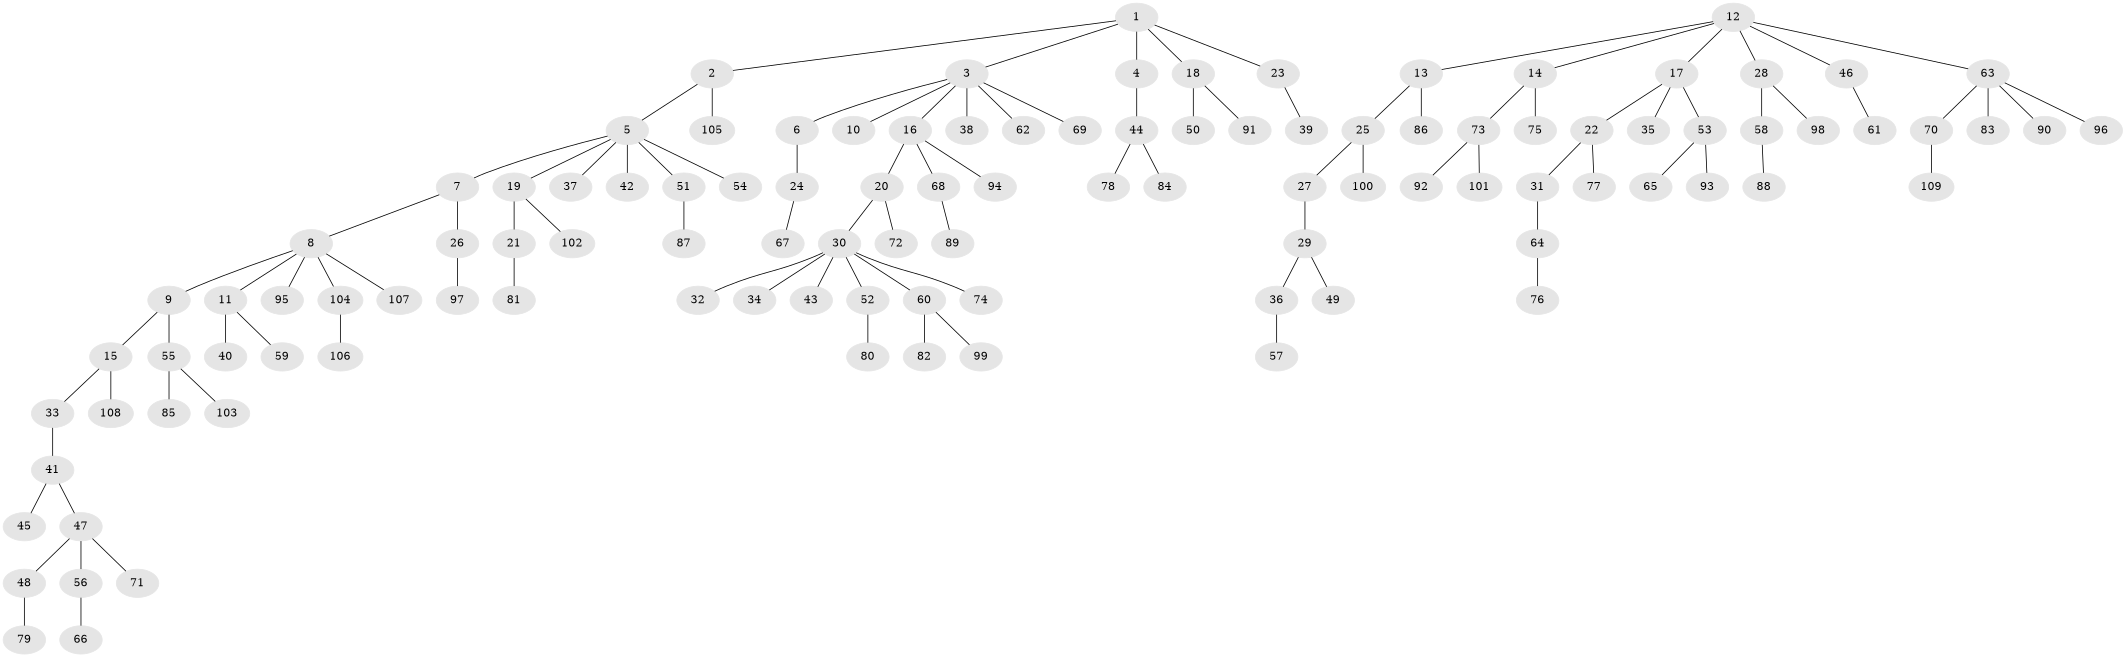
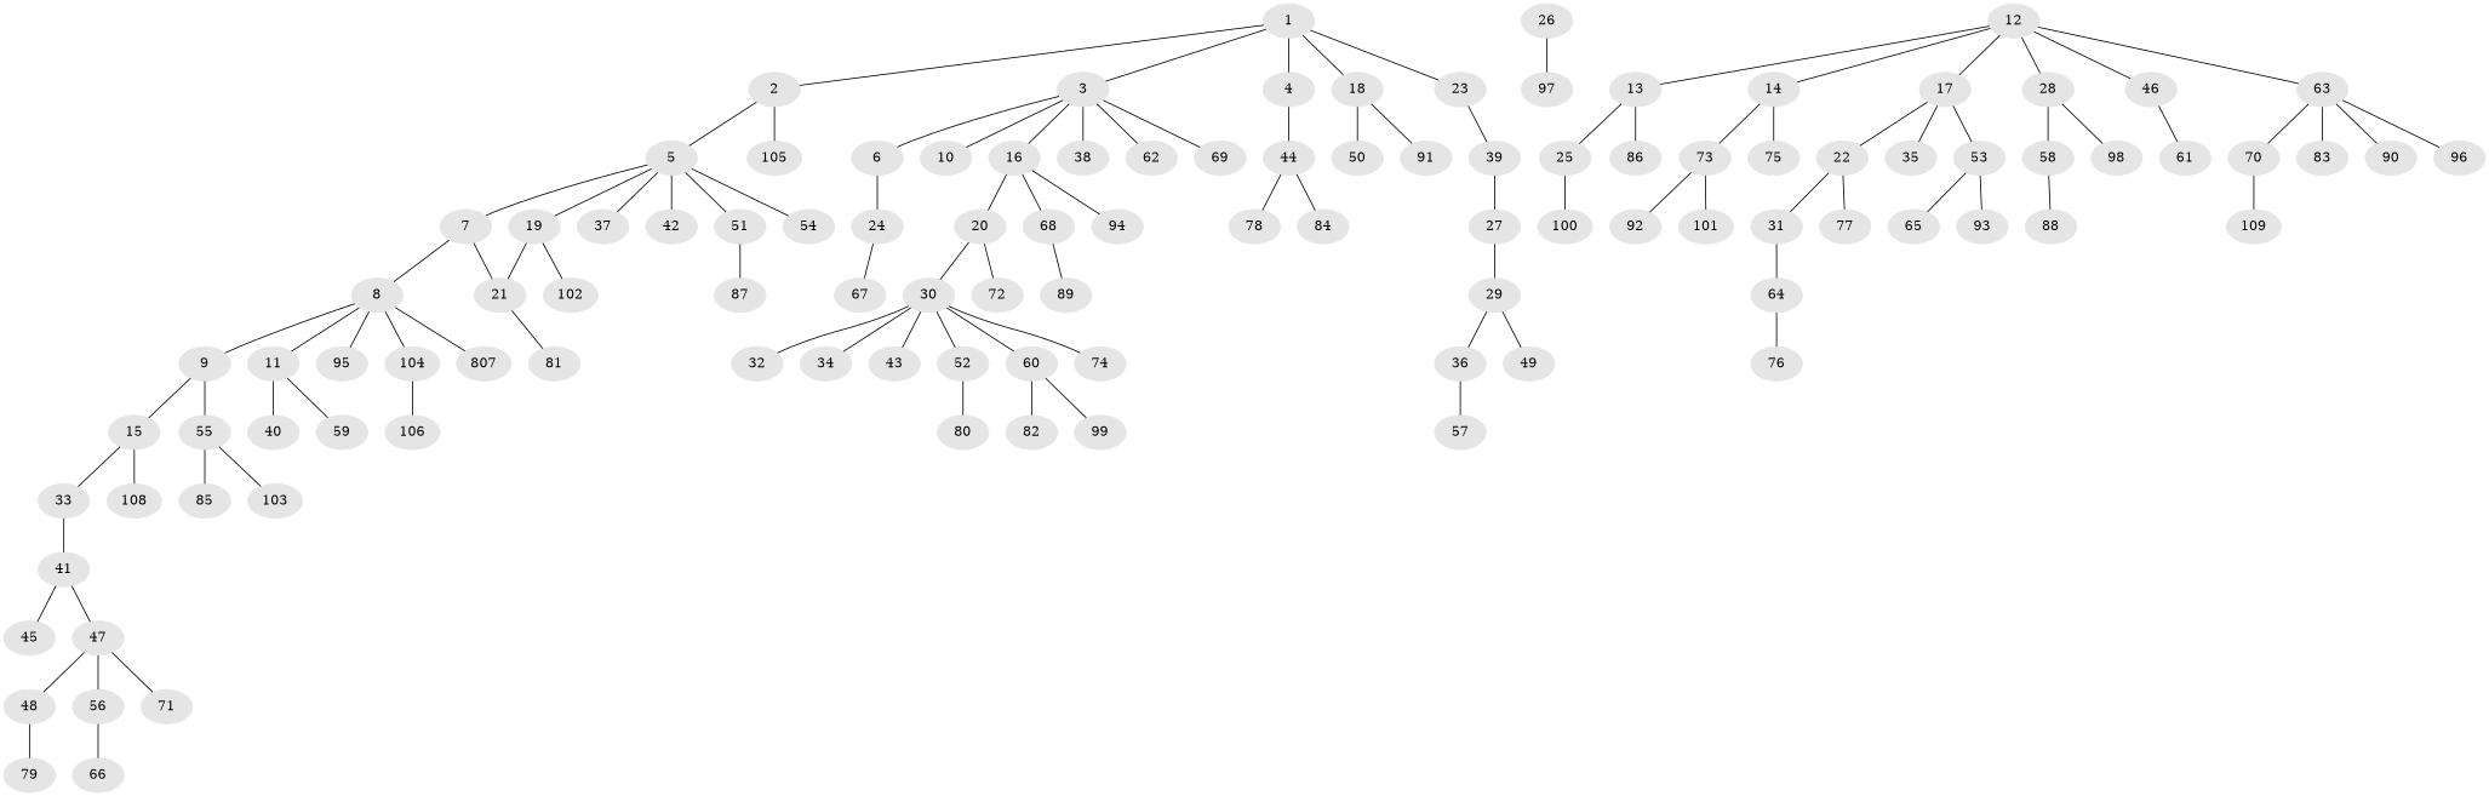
  graph {
    node [color=gray90 style=filled]
    1
    2
    3
    4
    18
    23
    5
    105
    6
    10
    16
    38
    62
    69
    44
    50
    91
    39
    7
    19
    37
    42
    51
    54
    24
    20
    68
    94
    78
    84
    8
    26
    21
    102
    87
    67
    9
    11
    95
    104
-   107
+   107 [label=807]
    12
    13
    14
    17
    28
    46
    63
    97
    15
    55
    40
    59
    106
    33
    108
    85
    103
    25
    86
    73
    75
    22
    35
    53
    58
    98
    61
    70
    83
    90
    96
    27
    100
    92
    101
    41
    30
    72
    89
    31
    77
    65
    93
    81
    32
    34
    43
    52
    60
    74
    64
    29
    36
    49
    88
    57
    80
    82
    99
    76
    45
    47
    48
    56
    71
    79
    66
    109
    1 -- 2
    1 -- 3
    1 -- 4
    1 -- 18
    1 -- 23
    2 -- 5
    2 -- 105
    3 -- 6
    3 -- 10
    3 -- 16
    3 -- 38
    3 -- 62
    3 -- 69
    4 -- 44
    18 -- 50
    18 -- 91
    23 -- 39
    5 -- 7
    5 -- 19
    5 -- 37
    5 -- 42
    5 -- 51
    5 -- 54
    6 -- 24
    16 -- 20
    16 -- 68
    16 -- 94
    44 -- 78
    44 -- 84
    7 -- 8
-   7 -- 26
+   7 -- 21
    19 -- 21
    19 -- 102
    51 -- 87
    24 -- 67
    20 -- 30
    20 -- 72
    68 -- 89
    8 -- 9
    8 -- 11
    8 -- 95
    8 -- 104
    8 -- 107
    26 -- 97
    21 -- 81
    9 -- 15
    9 -- 55
    11 -- 40
    11 -- 59
    104 -- 106
    12 -- 13
    12 -- 14
    12 -- 17
    12 -- 28
    12 -- 46
    12 -- 63
    13 -- 25
    13 -- 86
    14 -- 73
    14 -- 75
    17 -- 22
    17 -- 35
    17 -- 53
    28 -- 58
    28 -- 98
    46 -- 61
    63 -- 70
    63 -- 83
    63 -- 90
    63 -- 96
    15 -- 33
    15 -- 108
    55 -- 85
    55 -- 103
    33 -- 41
-   25 -- 27
+   39 -- 27
    25 -- 100
    73 -- 92
    73 -- 101
    22 -- 31
    22 -- 77
    53 -- 65
    53 -- 93
    58 -- 88
    70 -- 109
    27 -- 29
    41 -- 45
    41 -- 47
    30 -- 32
    30 -- 34
    30 -- 43
    30 -- 52
    30 -- 60
    30 -- 74
    31 -- 64
    52 -- 80
    60 -- 82
    60 -- 99
    64 -- 76
    29 -- 36
    29 -- 49
    36 -- 57
    47 -- 48
    47 -- 56
    47 -- 71
    48 -- 79
    56 -- 66
  }
